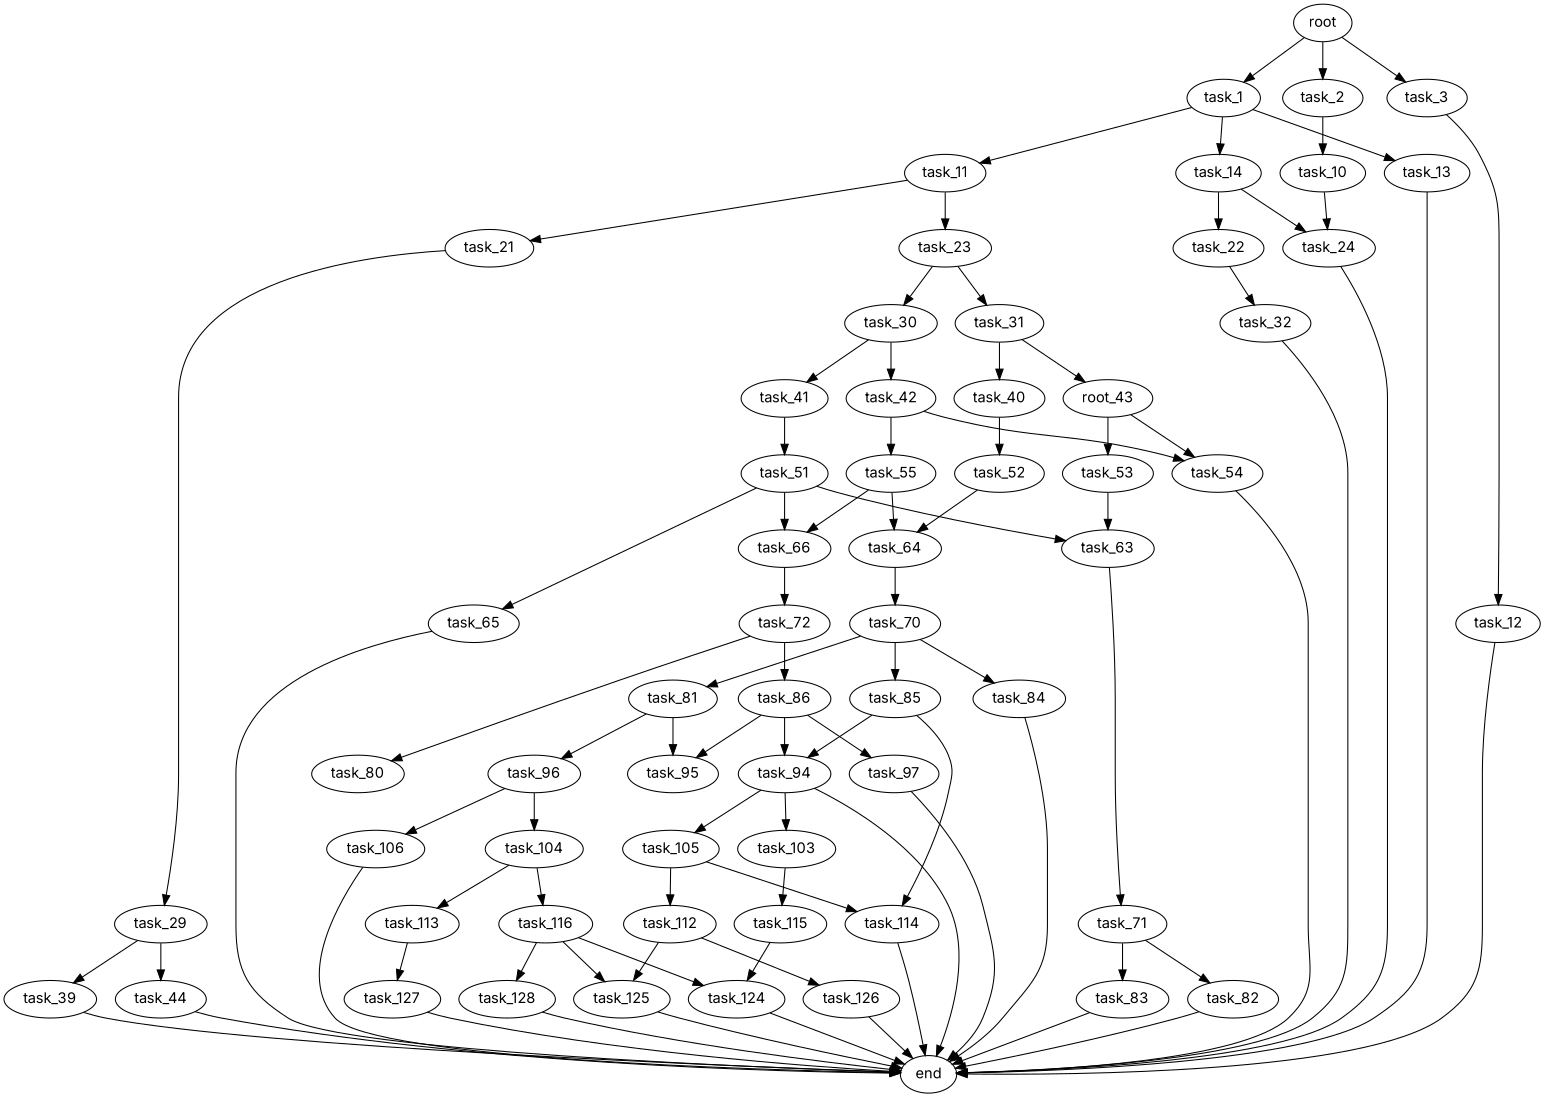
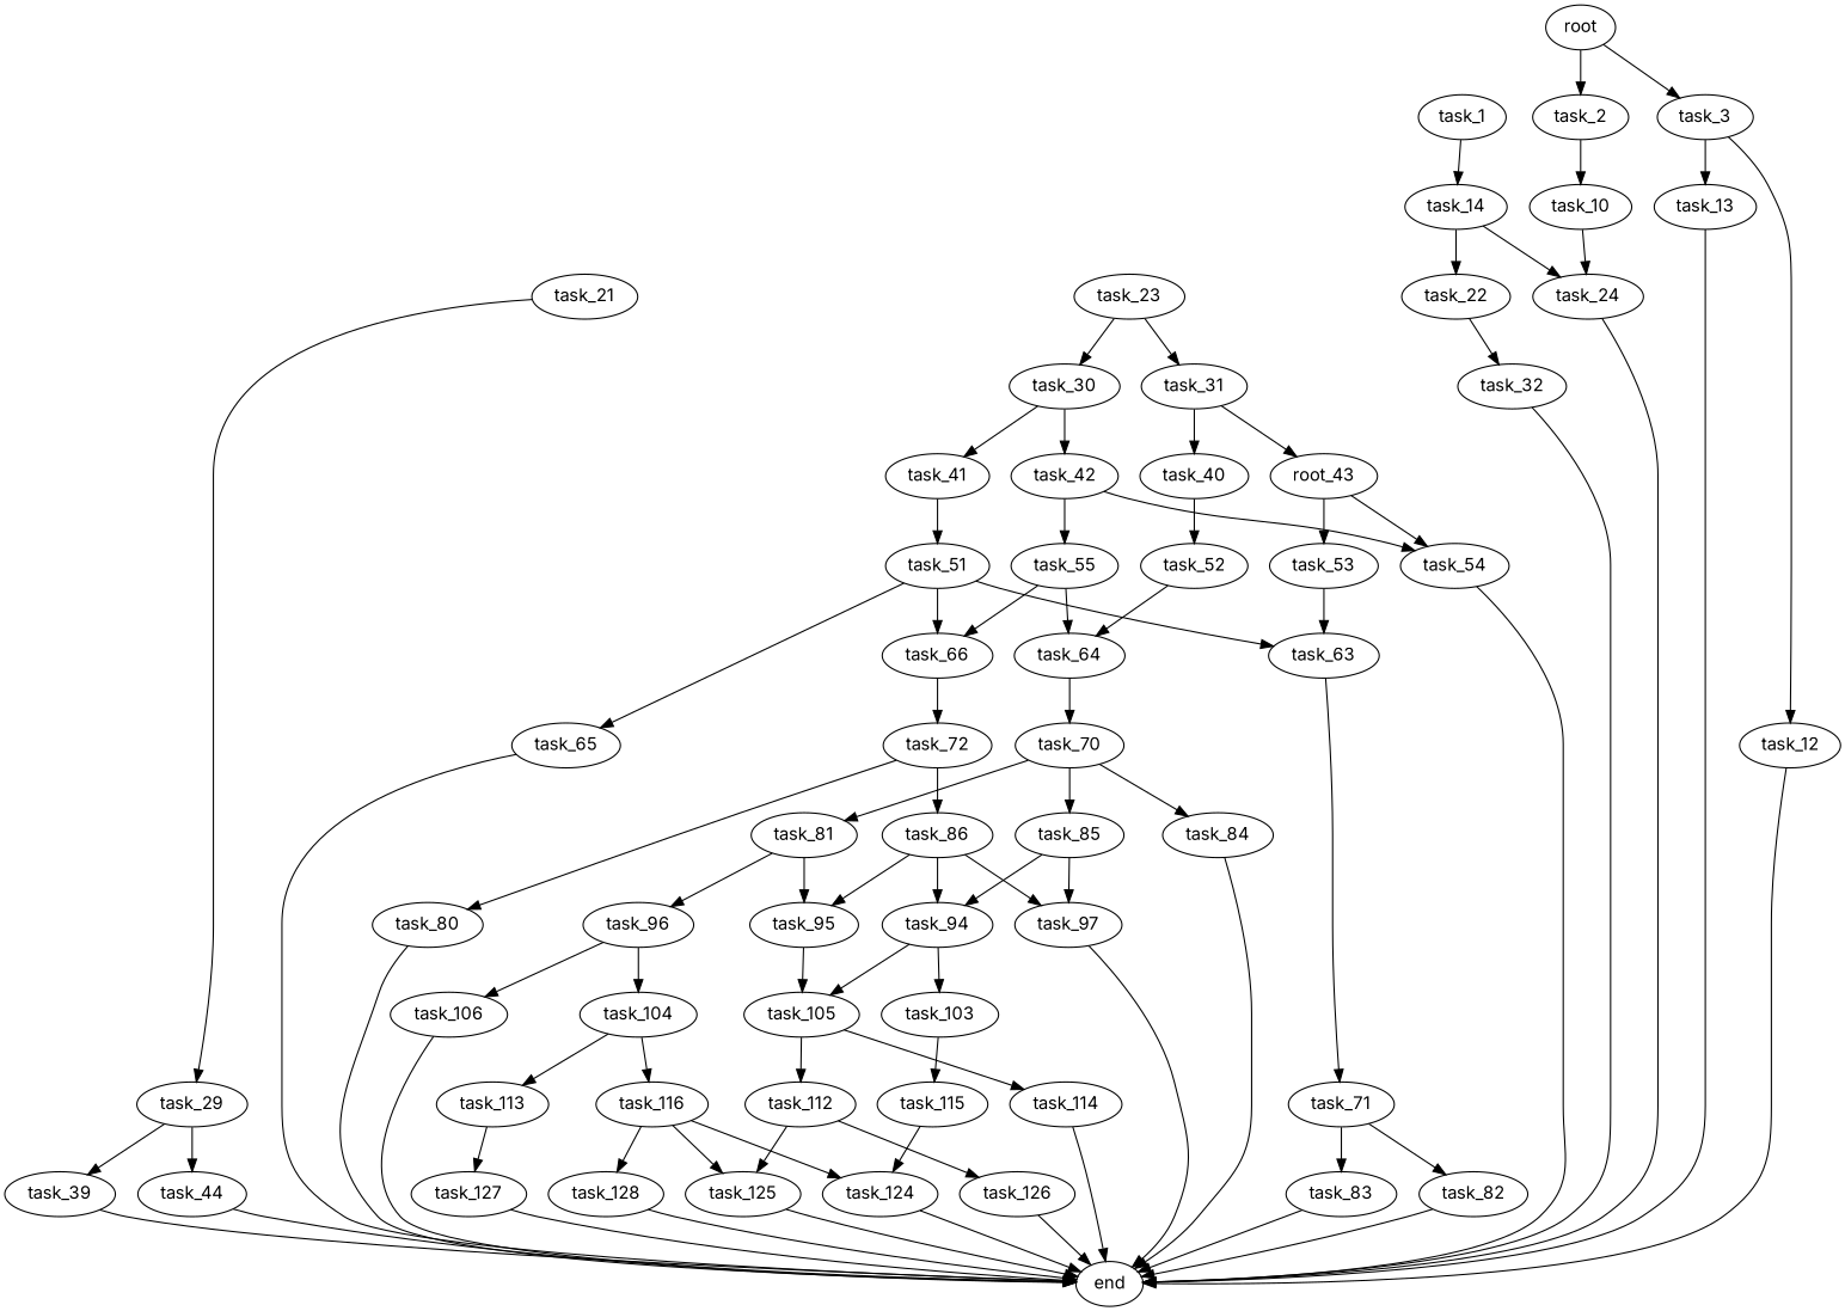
  digraph {
    fontname=Inter
    node [fontname=Inter]
    edge [fontname=Inter]
    root
    task_1
    task_2
    task_3
-   task_11
    task_13
    task_14
    task_10
    task_12
    task_21
    task_23
    end
    task_24
    task_22
    task_29
    task_30
    task_31
    task_32
    task_39
    task_44
    task_41
    task_42
    task_40
    n24 [label=root_43]
    task_51
    task_54
    task_55
    task_52
    task_53
    task_63
    task_65
    task_66
    task_64
    task_70
    task_71
    task_72
    task_82
    task_83
    task_80
    task_86
    task_81
    task_84
    task_85
    task_95
    task_96
    task_94
    task_97
    task_105
    task_104
    task_106
    task_103
    task_112
    task_114
    task_113
    task_116
    task_115
    task_124
    task_125
    task_126
    task_127
    task_128
-   root -> task_1
    root -> task_2
    root -> task_3
-   task_1 -> task_11
-   task_1 -> task_13
+   task_3 -> task_13
    task_1 -> task_14
    task_2 -> task_10
    task_3 -> task_12
-   task_11 -> task_21
-   task_11 -> task_23
    task_13 -> end
    task_14 -> task_24
    task_14 -> task_22
    task_10 -> task_24
    task_12 -> end
    task_21 -> task_29
    task_23 -> task_30
    task_23 -> task_31
    task_24 -> end
    task_22 -> task_32
    task_29 -> task_39
    task_29 -> task_44
    task_30 -> task_41
    task_30 -> task_42
    task_31 -> task_40
    task_31 -> n24
    task_32 -> end
    task_39 -> end
    task_44 -> end
    task_41 -> task_51
    task_42 -> task_54
    task_42 -> task_55
    task_40 -> task_52
    n24 -> task_54
    n24 -> task_53
    task_51 -> task_63
    task_51 -> task_65
    task_51 -> task_66
    task_54 -> end
    task_55 -> task_66
    task_55 -> task_64
    task_52 -> task_64
    task_53 -> task_63
    task_63 -> task_71
    task_65 -> end
    task_66 -> task_72
    task_64 -> task_70
    task_70 -> task_81
    task_70 -> task_84
    task_70 -> task_85
    task_71 -> task_82
    task_71 -> task_83
    task_72 -> task_80
    task_72 -> task_86
    task_82 -> end
    task_83 -> end
-   task_94 -> end
+   task_80 -> end
    task_86 -> task_95
    task_86 -> task_94
    task_86 -> task_97
    task_81 -> task_95
    task_81 -> task_96
    task_84 -> end
    task_85 -> task_94
-   task_85 -> task_114
+   task_85 -> task_97
+   task_95 -> task_105
    task_96 -> task_104
    task_96 -> task_106
    task_94 -> task_105
    task_94 -> task_103
    task_97 -> end
    task_105 -> task_112
    task_105 -> task_114
    task_104 -> task_113
    task_104 -> task_116
    task_106 -> end
    task_103 -> task_115
    task_112 -> task_125
    task_112 -> task_126
    task_114 -> end
    task_113 -> task_127
    task_116 -> task_124
    task_116 -> task_125
    task_116 -> task_128
    task_115 -> task_124
    task_124 -> end
    task_125 -> end
    task_126 -> end
    task_127 -> end
    task_128 -> end
  }
